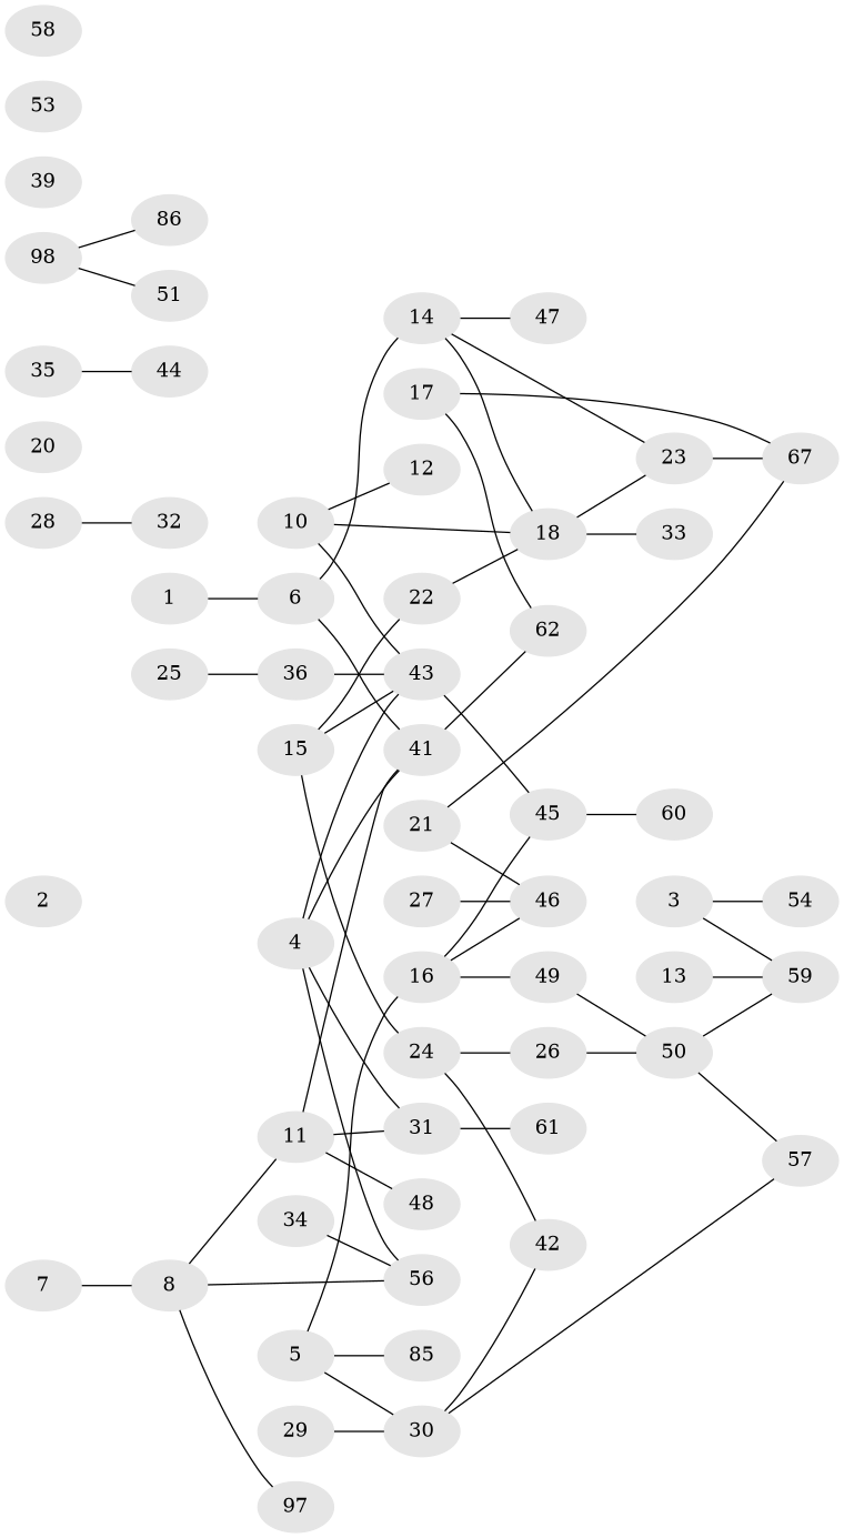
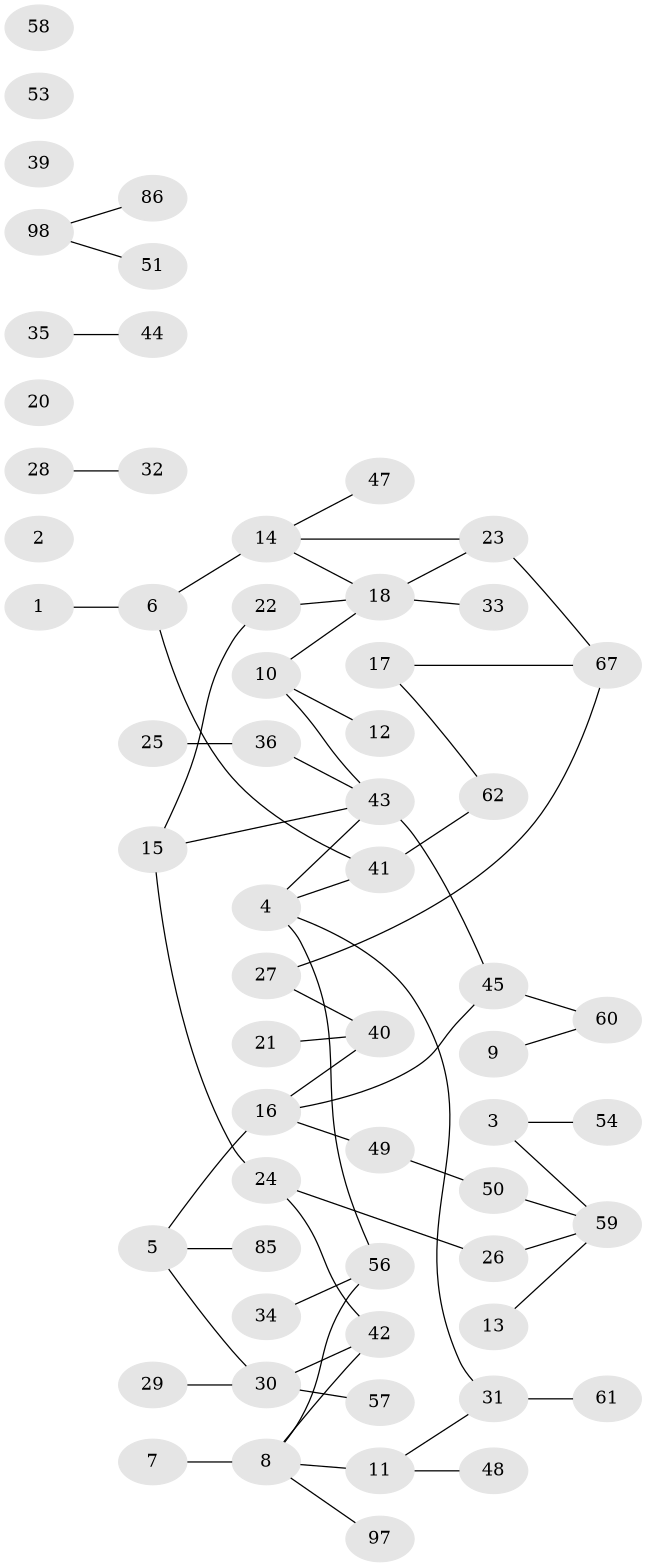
  graph {
    rankdir=LR
    node [color=gray90 style=filled]
    1
    6
    41
    14
    2
    3
    54
    59
    50
    57
    4
    31
    43
    56
    61
    62
    45
    5
    16
    30
    n21 [label=85]
-   40 [label=46]
+   40
    49
    42
    18
    23
    47
    7
    8
    11
    n31 [label=97]
    48
    28
    32
+   9
    60
    10
    12
    33
    13
    n41 [label=67]
    15
    22
    24
    26
    17
    20
    21
    25
    36
    27
    29
    34
    35
    44
    n56 [label=98]
    n57 [label=86]
    51
    39
    53
    58
    1 -- 6
    6 -- 41
    6 -- 14
    41 -- 62
    14 -- 18
    14 -- 23
    14 -- 47
    3 -- 54
    3 -- 59
    50 -- 59
-   50 -- 57
    4 -- 41
    4 -- 31
    4 -- 43
    4 -- 56
    31 -- 61
    43 -- 45
    45 -- 60
    5 -- 16
    5 -- 30
    5 -- n21
    16 -- 45
    16 -- 40
    16 -- 49
    30 -- 57
    30 -- 42
    49 -- 50
    18 -- 23
    18 -- 33
    23 -- n41
    7 -- 8
    8 -- 56
+   8 -- 42
    8 -- 11
    8 -- n31
-   11 -- 41
    11 -- 31
    11 -- 48
    28 -- 32
+   9 -- 60
    10 -- 43
    10 -- 18
    10 -- 12
    13 -- 59
    15 -- 43
    15 -- 22
    15 -- 24
    22 -- 18
    24 -- 42
    24 -- 26
-   26 -- 50
+   26 -- 59
    17 -- 62
    17 -- n41
    21 -- 40
-   21 -- n41
+   27 -- n41
    25 -- 36
    36 -- 43
    27 -- 40
    29 -- 30
    34 -- 56
    35 -- 44
    n56 -- n57
    n56 -- 51
  }
